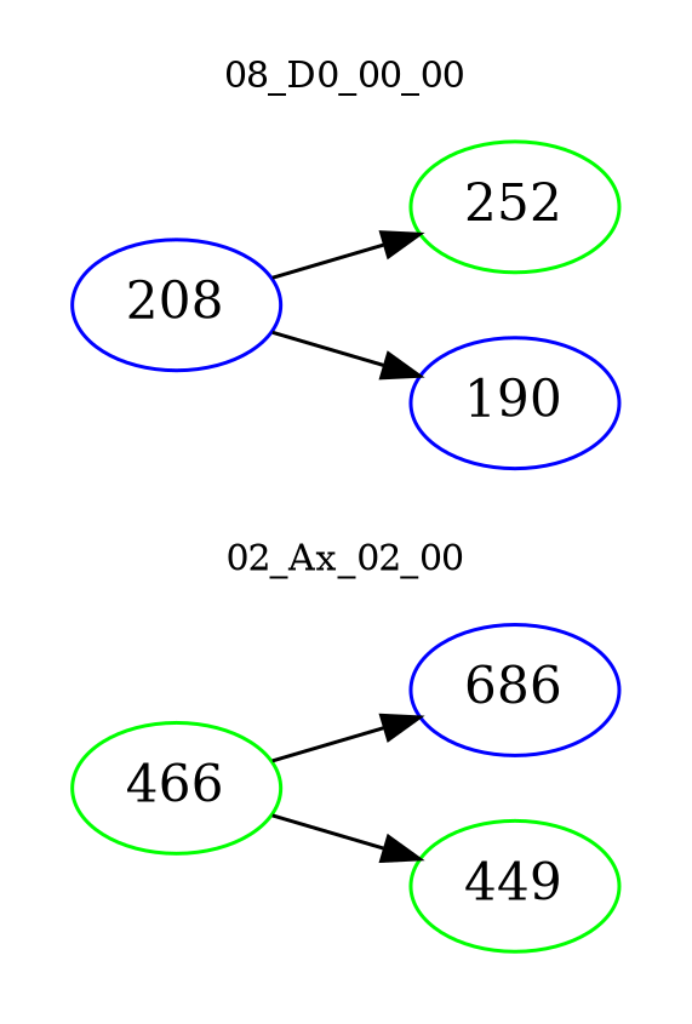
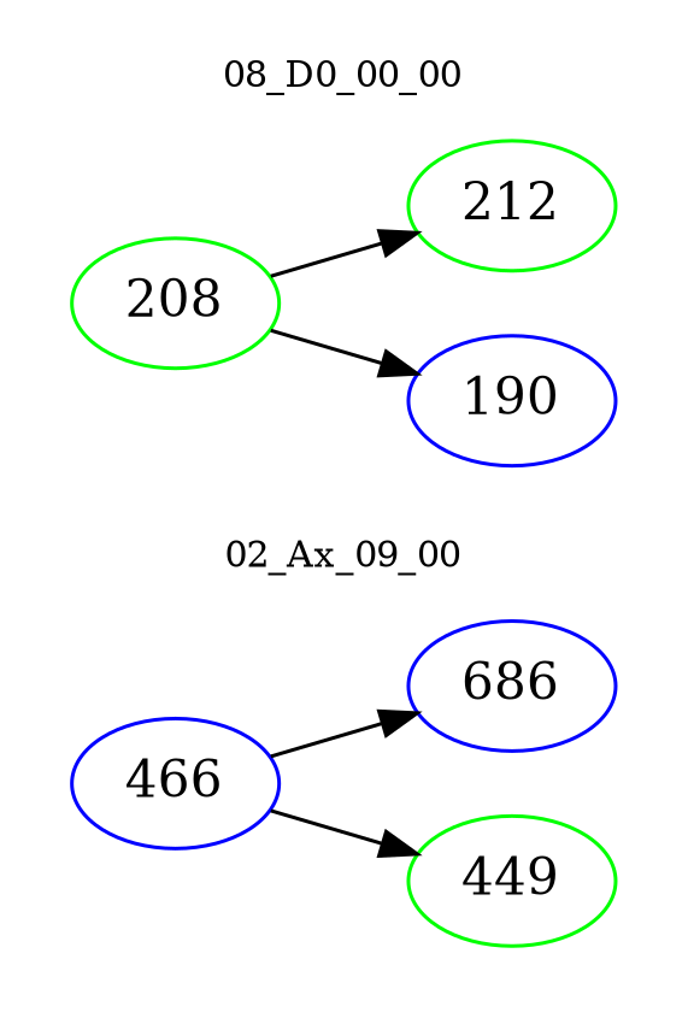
  digraph {
    rankdir=LR
    node [color=blue]
    edge [color=black]
-   n1 [color=green label=466]
+   n1 [label=466]
    n2 [color=green label=449]
    n3 [label=686]
-   n4 [label=208]
+   n4 [color=green label=208]
    n5 [label=190]
-   n6 [color=green label=252]
+   n6 [color=green label=212]
    subgraph cluster_1 {
      color=white
      fontsize=10
-     label="02_Ax_02_00"
+     label="02_Ax_09_00"
      n1
      n2
      n3
    }
    subgraph cluster_2 {
      color=white
      fontsize=10
      label="08_D0_00_00"
      n4
      n5
      n6
    }
    n1 -> n2
    n1 -> n3
    n4 -> n5
    n4 -> n6
  }
